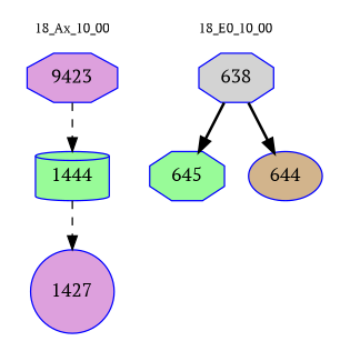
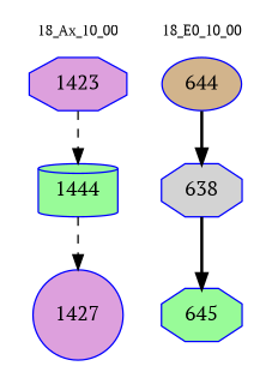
  digraph {
    fontname="PT Serif"
    node [color=blue fillcolor=plum fontname="PT Serif" shape=octagon style=filled]
    edge [color=black fontname="PT Serif" style=dashed]
-   n1 [label=9423]
+   n1 [label=1423]
    n2 [label=1427 shape=circle]
    n3 [fillcolor=palegreen label=1444 shape=cylinder]
    n4 [fillcolor=lightgrey label=638]
    n5 [fillcolor=palegreen label=645]
    n6 [fillcolor=tan label=644 shape=ellipse]
    subgraph cluster_1 {
      color=white
      fontsize=10
      label="18_Ax_10_00"
      n1
      n2
      n3
    }
    subgraph cluster_2 {
      color=white
      fontsize=10
      label="18_E0_10_00"
      n4
      n5
      n6
    }
    n1 -> n3
    n3 -> n2
    n4 -> n5 [style=bold]
-   n4 -> n6 [style=bold]
+   n6 -> n4 [style=bold]
  }
